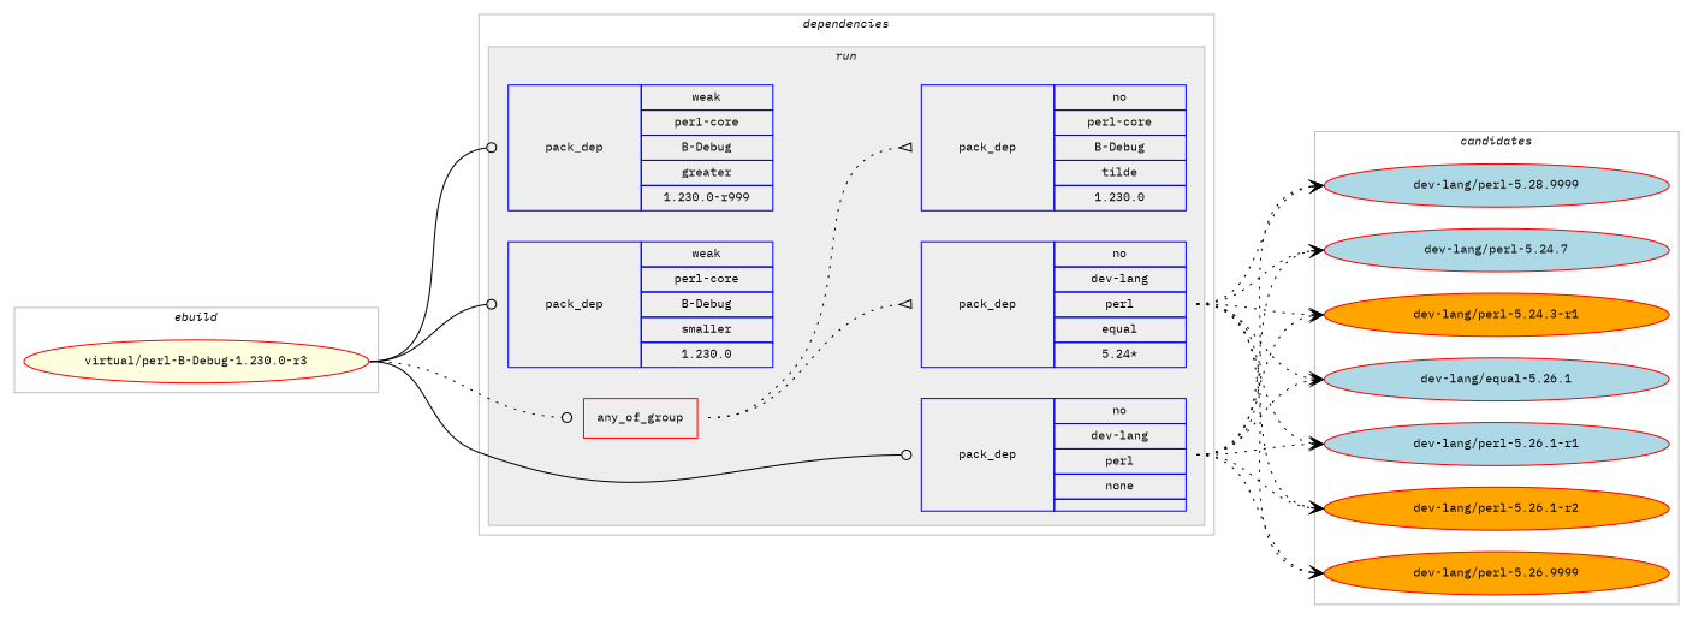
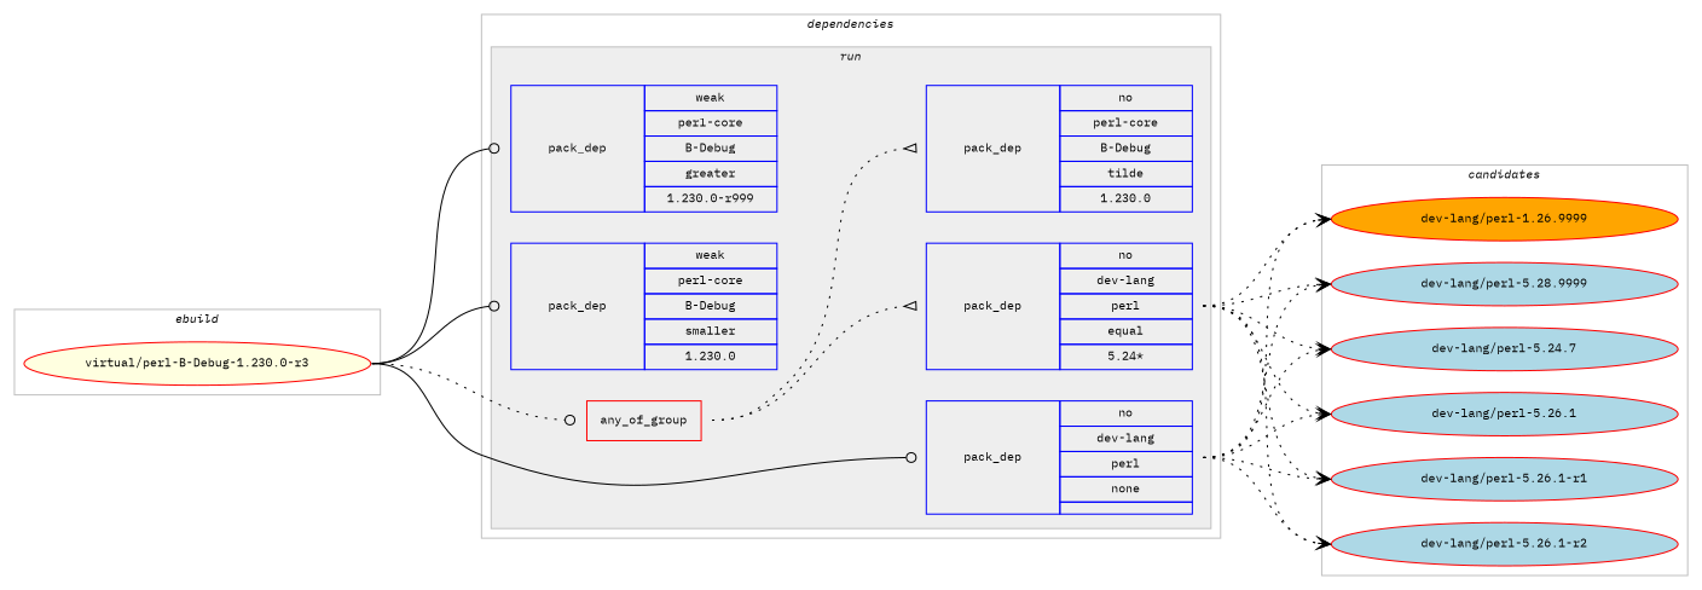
  digraph {
    compound=true
    concentrate=true
    fontname="IBM Plex Mono"
    fontsize=10
    newrank=true
    rankdir=LR
    ranksep=1.5
    node [color=red fontname="IBM Plex Mono" fontsize=10 style=filled]
    edge [arrowhead=vee fontname="IBM Plex Mono" headport=w style=dotted tailport=e weight=100]
    n1 [fillcolor=lightyellow label="virtual/perl-B-Debug-1.230.0-r3" width=4]
    n2 [color=blue label=<<TABLE BORDER="0" CELLBORDER="1" CELLSPACING="0" CELLPADDING="4" WIDTH="220"><TR><TD ROWSPAN="6" CELLPADDING="30">pack_dep</TD></TR><TR><TD WIDTH="110">no</TD></TR><TR><TD>dev-lang</TD></TR><TR><TD>perl</TD></TR><TR><TD>equal</TD></TR><TR><TD>5.24*</TD></TR></TABLE>> shape=none style=""]
    n3 [color=blue label=<<TABLE BORDER="0" CELLBORDER="1" CELLSPACING="0" CELLPADDING="4" WIDTH="220"><TR><TD ROWSPAN="6" CELLPADDING="30">pack_dep</TD></TR><TR><TD WIDTH="110">no</TD></TR><TR><TD>perl-core</TD></TR><TR><TD>B-Debug</TD></TR><TR><TD>tilde</TD></TR><TR><TD>1.230.0</TD></TR></TABLE>> shape=none style=""]
    n4 [label=<<TABLE BORDER="0" CELLBORDER="1" CELLSPACING="0" CELLPADDING="4"><TR><TD CELLPADDING="10">any_of_group</TD></TR></TABLE>> shape=none style=""]
    n5 [color=blue label=<<TABLE BORDER="0" CELLBORDER="1" CELLSPACING="0" CELLPADDING="4" WIDTH="220"><TR><TD ROWSPAN="6" CELLPADDING="30">pack_dep</TD></TR><TR><TD WIDTH="110">no</TD></TR><TR><TD>dev-lang</TD></TR><TR><TD>perl</TD></TR><TR><TD>none</TD></TR><TR><TD></TD></TR></TABLE>> shape=none style=""]
    n6 [color=blue label=<<TABLE BORDER="0" CELLBORDER="1" CELLSPACING="0" CELLPADDING="4" WIDTH="220"><TR><TD ROWSPAN="6" CELLPADDING="30">pack_dep</TD></TR><TR><TD WIDTH="110">weak</TD></TR><TR><TD>perl-core</TD></TR><TR><TD>B-Debug</TD></TR><TR><TD>greater</TD></TR><TR><TD>1.230.0-r999</TD></TR></TABLE>> shape=none style=""]
    n7 [color=blue label=<<TABLE BORDER="0" CELLBORDER="1" CELLSPACING="0" CELLPADDING="4" WIDTH="220"><TR><TD ROWSPAN="6" CELLPADDING="30">pack_dep</TD></TR><TR><TD WIDTH="110">weak</TD></TR><TR><TD>perl-core</TD></TR><TR><TD>B-Debug</TD></TR><TR><TD>smaller</TD></TR><TR><TD>1.230.0</TD></TR></TABLE>> shape=none style=""]
    n8 [fillcolor=lightblue label="dev-lang/perl-5.24.7" width=4]
-   n9 [fillcolor=orange label="dev-lang/perl-5.24.3-r1" width=4]
-   n10 [fillcolor=lightblue label="dev-lang/equal-5.26.1" width=4]
+   n10 [fillcolor=lightblue label="dev-lang/perl-5.26.1" width=4]
    n11 [fillcolor=lightblue label="dev-lang/perl-5.26.1-r1" width=4]
-   n12 [fillcolor=orange label="dev-lang/perl-5.26.1-r2" width=4]
-   n13 [fillcolor=orange label="dev-lang/perl-5.26.9999" width=4]
+   n12 [fillcolor=lightblue label="dev-lang/perl-5.26.1-r2" width=4]
+   n13 [fillcolor=orange label="dev-lang/perl-1.26.9999" width=4]
    n14 [fillcolor=lightblue label="dev-lang/perl-5.28.9999" width=4]
    subgraph cluster_1 {
      color=gray
      label=<<i>ebuild</i>>
      rank=same
      n1
    }
    subgraph cluster_2 {
      color=gray
      label=<<i>dependencies</i>>
      subgraph cluster_3 {
        color=gray
        fillcolor="#eeeeee"
        label=<<i>compile</i>>
        style=filled
      }
      subgraph cluster_4 {
        color=gray
        fillcolor="#eeeeee"
        label=<<i>compile and run</i>>
        style=filled
      }
      subgraph cluster_5 {
        color=gray
        fillcolor="#eeeeee"
        label=<<i>run</i>>
        style=filled
        subgraph sub_6 {
          color=gray
          fillcolor="#eeeeee"
          label=<<i>run</i>>
          style=filled
          n4
          subgraph sub_7 {
            color=gray
            fillcolor="#eeeeee"
            label=<<i>run</i>>
            style=filled
            n2
          }
          subgraph sub_8 {
            color=gray
            fillcolor="#eeeeee"
            label=<<i>run</i>>
            style=filled
            n3
          }
        }
        subgraph sub_9 {
          color=gray
          fillcolor="#eeeeee"
          label=<<i>run</i>>
          style=filled
          n5
        }
        subgraph sub_10 {
          color=gray
          fillcolor="#eeeeee"
          label=<<i>run</i>>
          style=filled
          n6
        }
        subgraph sub_11 {
          color=gray
          fillcolor="#eeeeee"
          label=<<i>run</i>>
          style=filled
          n7
        }
      }
    }
    subgraph cluster_12 {
      color=gray
      label=<<i>candidates</i>>
      rank=same
      subgraph sub_13 {
        color=black
        label=<<i>candidates</i>>
        nodesep=1
        rank=same
        n8
-       n9
        n10
        n11
        n12
        n13
        n14
      }
      subgraph sub_14 {
        color=black
        label=<<i>candidates</i>>
        nodesep=1
        rank=same
      }
      subgraph sub_15 {
        color=black
        label=<<i>candidates</i>>
        nodesep=1
        rank=same
        n8
-       n9
        n10
        n11
        n12
        n13
        n14
      }
      subgraph sub_16 {
        color=black
        label=<<i>candidates</i>>
        nodesep=1
        rank=same
      }
      subgraph sub_17 {
        color=black
        label=<<i>candidates</i>>
        nodesep=1
        rank=same
      }
    }
    n1 -> n4 [arrowhead=odot weight=20]
    n1 -> n5 [arrowhead=odot style=solid weight=20]
    n1 -> n6 [arrowhead=odot style=solid weight=20]
    n1 -> n7 [arrowhead=odot style=solid weight=20]
    n2 -> n8
-   n2 -> n9
    n2 -> n10
    n2 -> n11
    n2 -> n12
    n2 -> n13
    n2 -> n14
    n4 -> n2 [arrowhead=oinv weight=20]
    n4 -> n3 [arrowhead=oinv weight=20]
    n5 -> n8
-   n5 -> n9
    n5 -> n10
    n5 -> n11
    n5 -> n12
    n5 -> n13
    n5 -> n14
  }
